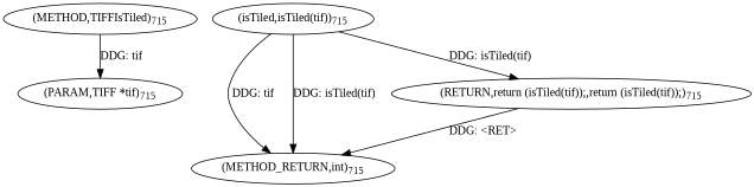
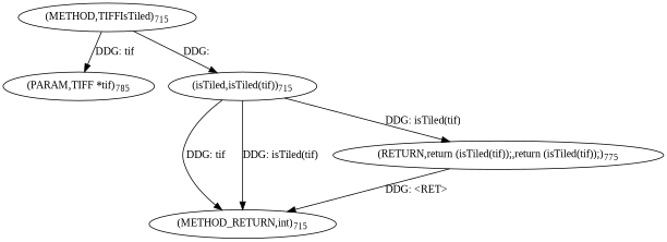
  digraph {
    fontname="Liberation Serif"
    node [fontname="Liberation Serif"]
    edge [fontname="Liberation Serif"]
    n1 [label=<(METHOD,TIFFIsTiled)<SUB>715</SUB>>]
-   n2 [label=<(PARAM,TIFF *tif)<SUB>715</SUB>>]
+   n2 [label=<(PARAM,TIFF *tif)<SUB>785</SUB>>]
    n3 [label=<(isTiled,isTiled(tif))<SUB>715</SUB>>]
    n4 [label=<(METHOD_RETURN,int)<SUB>715</SUB>>]
-   n5 [label=<(RETURN,return (isTiled(tif));,return (isTiled(tif));)<SUB>715</SUB>>]
+   n5 [label=<(RETURN,return (isTiled(tif));,return (isTiled(tif));)<SUB>775</SUB>>]
    n1 -> n2 [label="DDG: tif"]
+   n1 -> n3 [label="DDG: "]
    n3 -> n4 [label="DDG: tif"]
    n3 -> n4 [label="DDG: isTiled(tif)"]
    n3 -> n5 [label="DDG: isTiled(tif)"]
    n5 -> n4 [label="DDG: &lt;RET&gt;"]
  }
